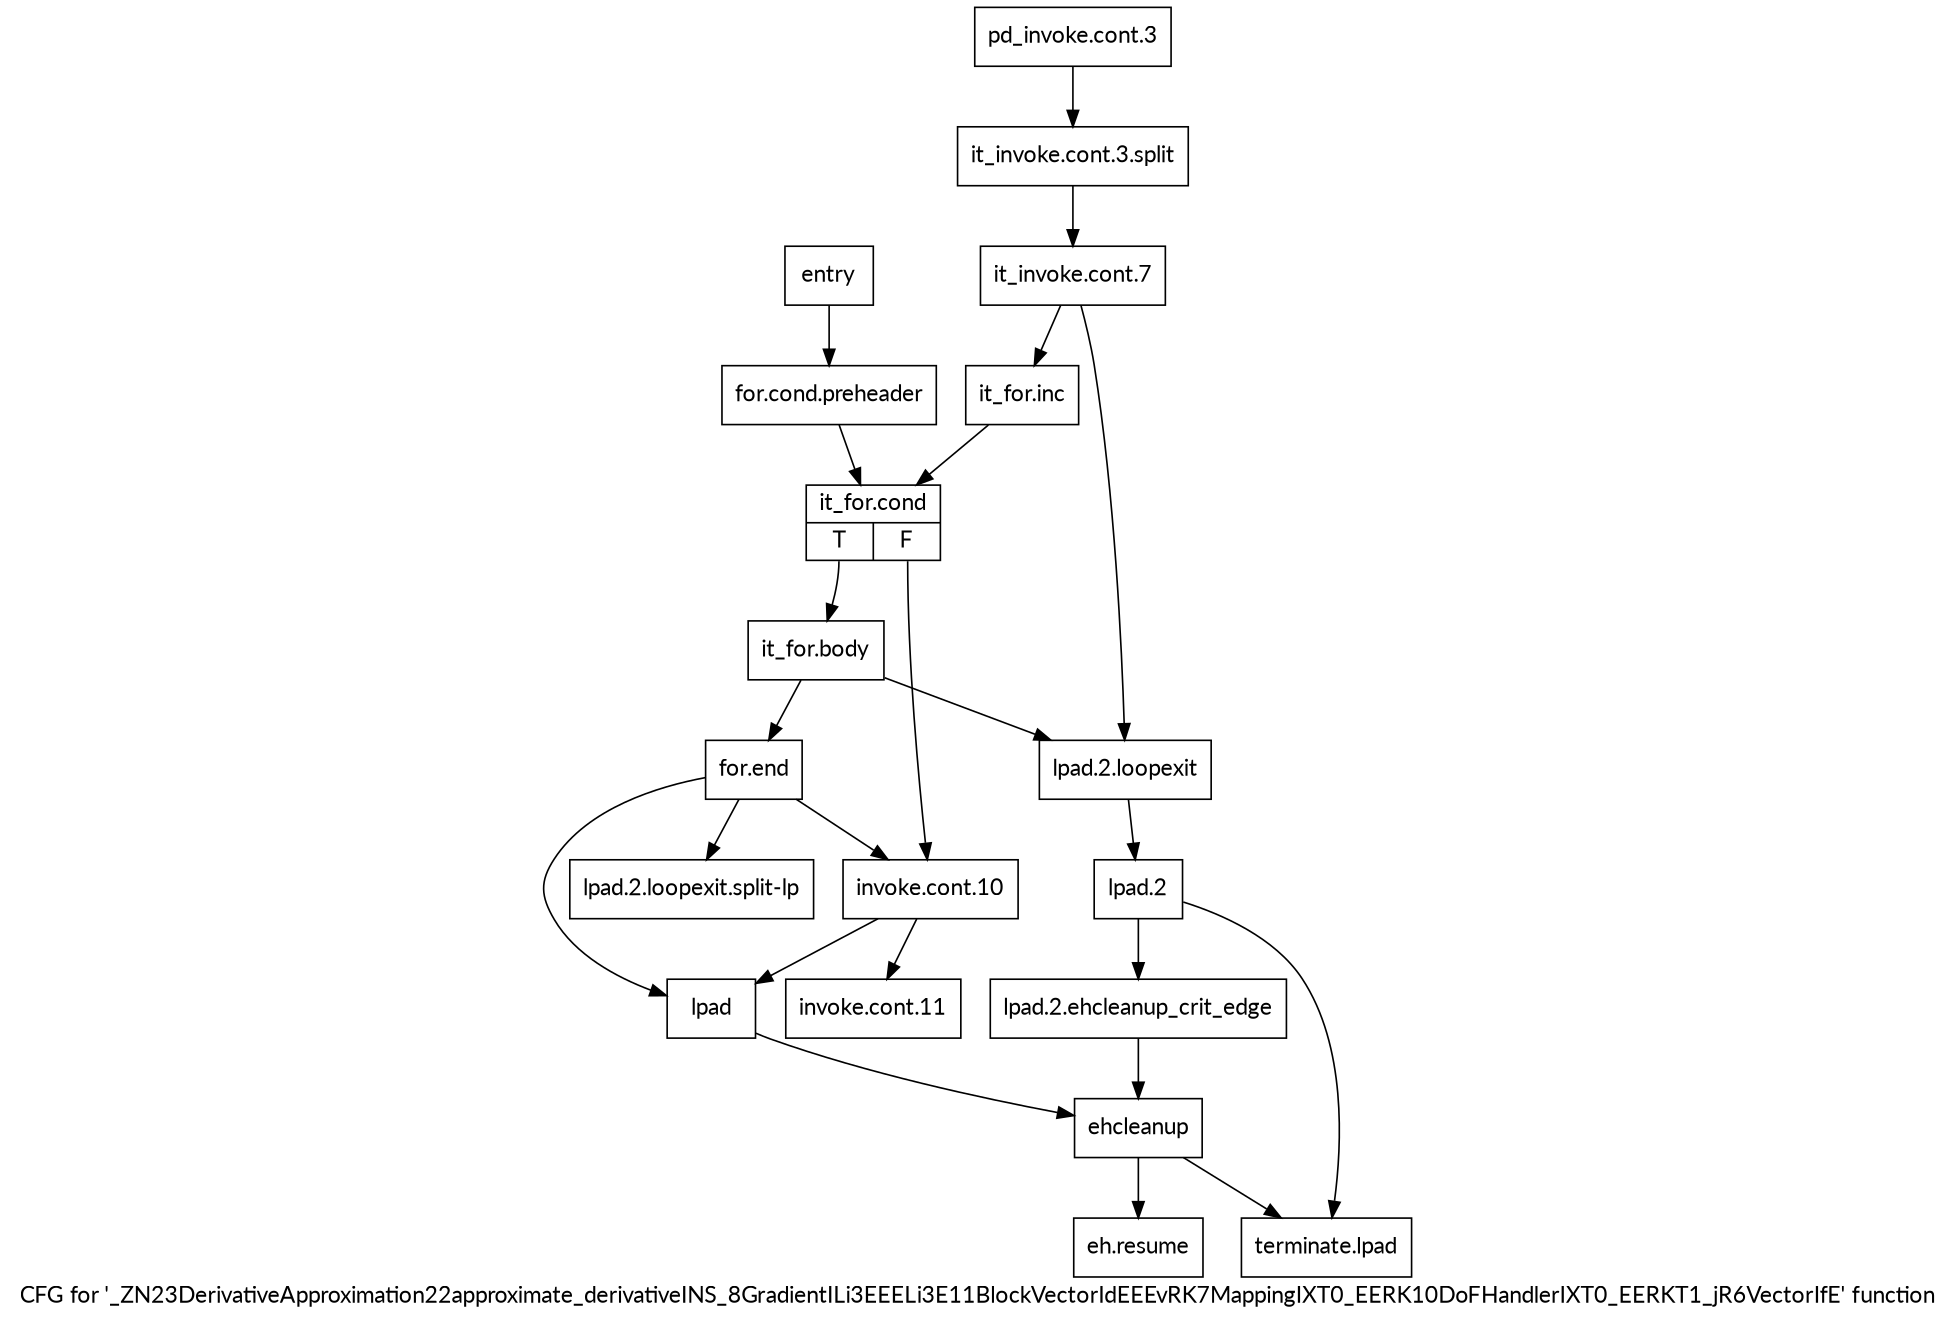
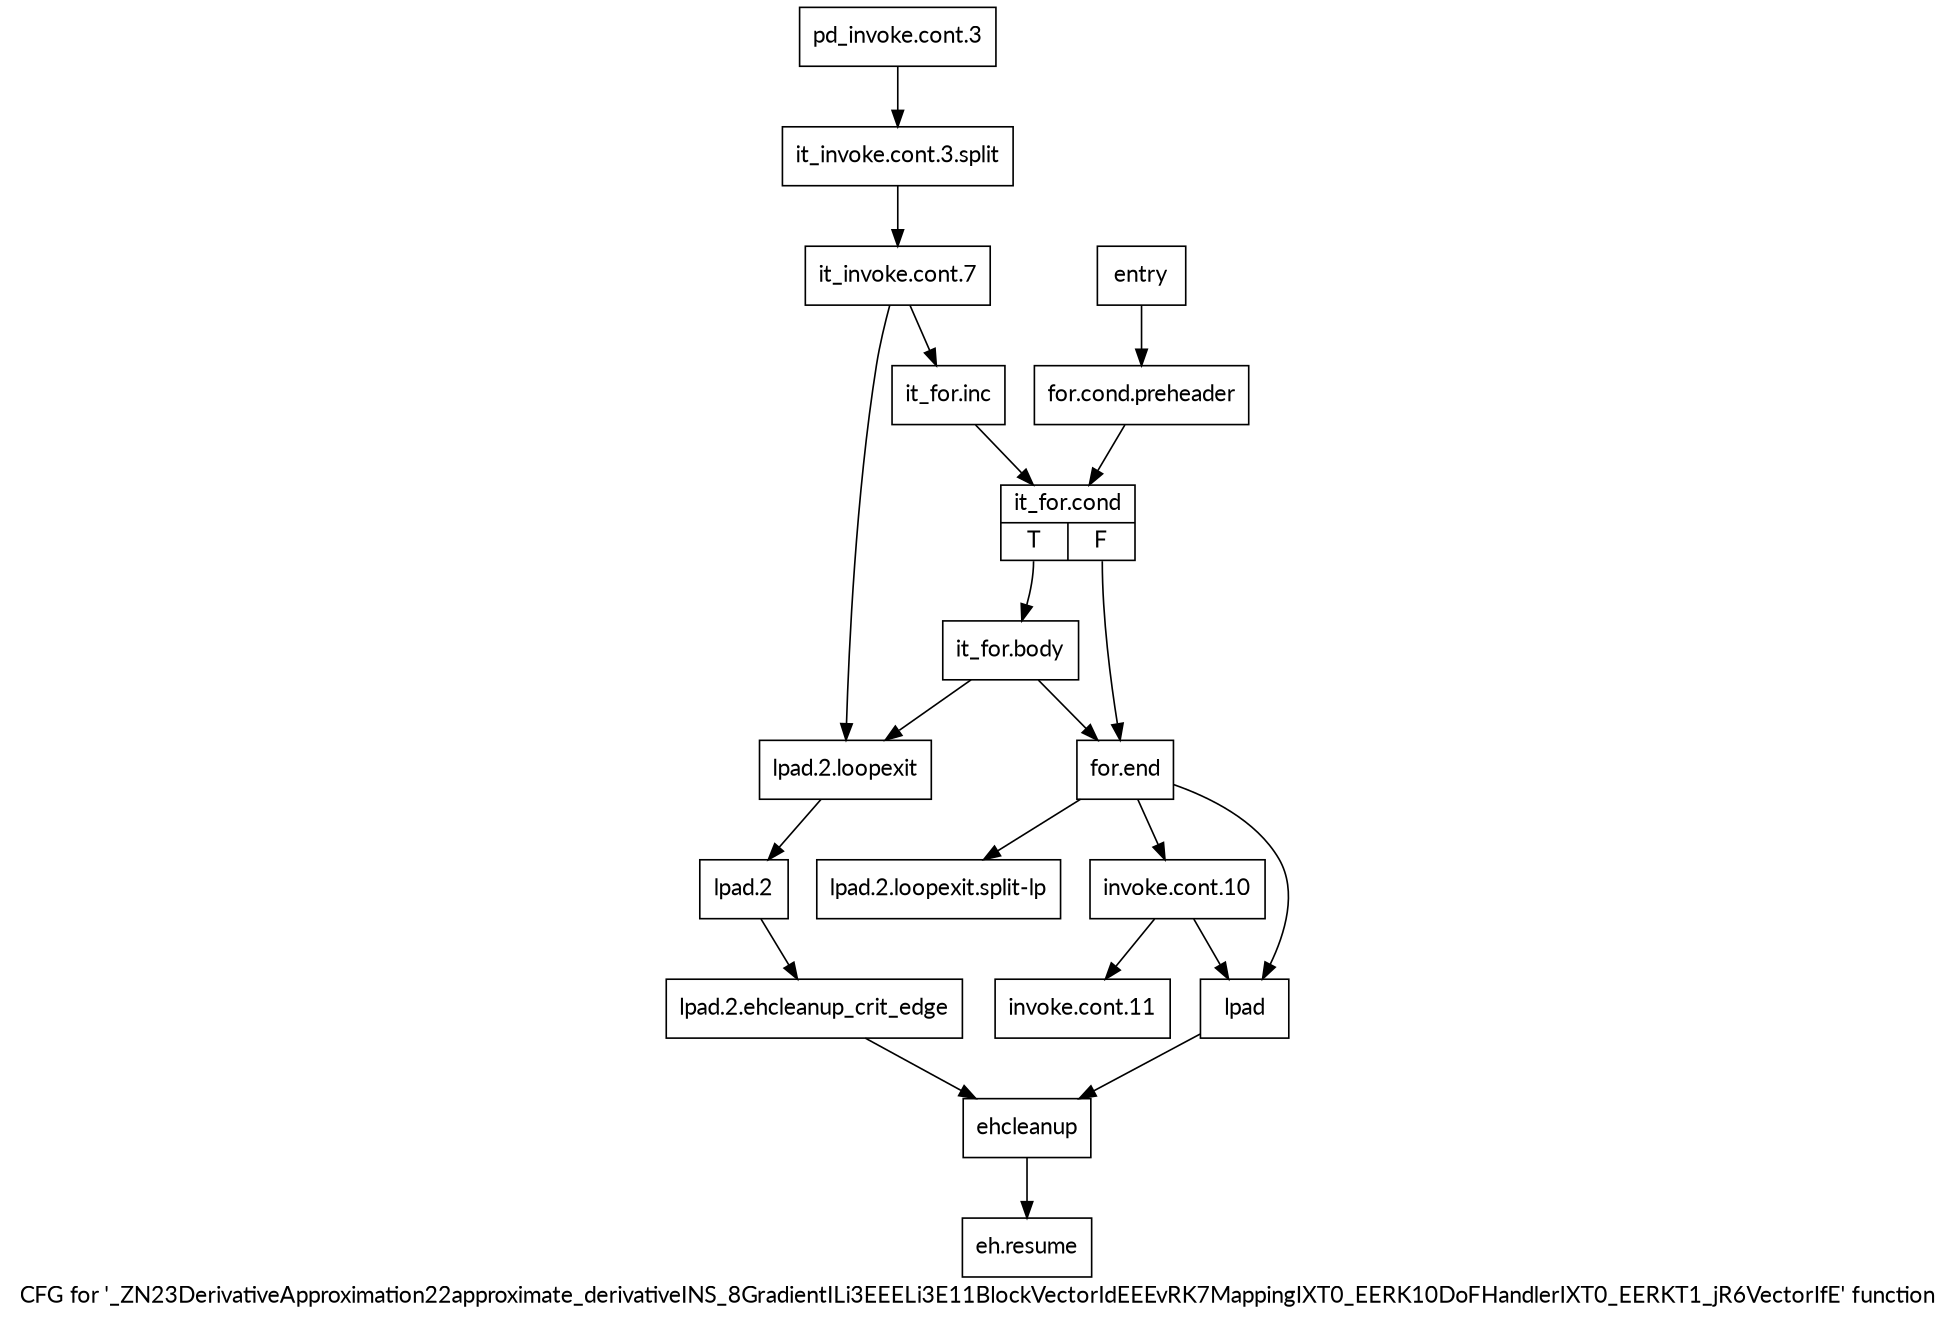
  digraph {
    fontname=Lato
    label="CFG for '_ZN23DerivativeApproximation22approximate_derivativeINS_8GradientILi3EEELi3E11BlockVectorIdEEEvRK7MappingIXT0_EERK10DoFHandlerIXT0_EERKT1_jR6VectorIfE' function"
    node [fontname=Lato shape=record]
    edge [fontname=Lato]
    n1 [label="{entry}"]
    n2 [label="{for.cond.preheader}"]
    n3 [label="{it_for.cond|{<s0>T|<s1>F}}"]
    n4 [label="{lpad}"]
    n5 [label="{ehcleanup}"]
    n6 [label="{it_for.body}"]
    n7 [label="{for.end}"]
-   n8 [label="{terminate.lpad}"]
    n9 [label="{eh.resume}"]
    n10 [label="{lpad.2.loopexit}"]
    n11 [label="{lpad.2.loopexit.split-lp}"]
    n12 [label="{invoke.cont.10}"]
    n13 [label="{pd_invoke.cont.3}"]
    n14 [label="{it_invoke.cont.3.split}"]
    n15 [label="{lpad.2}"]
    n16 [label="{invoke.cont.11}"]
    n17 [label="{it_invoke.cont.7}"]
    n18 [label="{lpad.2.ehcleanup_crit_edge}"]
    n19 [label="{it_for.inc}"]
    n1 -> n2
    n2 -> n3
    n3 -> n6 [tailport=s0]
-   n3 -> n12 [tailport=s1]
+   n3 -> n7 [tailport=s1]
    n4 -> n5
-   n5 -> n8
    n5 -> n9
    n6 -> n7
    n6 -> n10
    n7 -> n4
    n7 -> n11
    n7 -> n12
    n10 -> n15
    n12 -> n4
    n12 -> n16
    n13 -> n14
    n14 -> n17
-   n15 -> n8
    n15 -> n18
    n17 -> n10
    n17 -> n19
    n18 -> n5
    n19 -> n3
  }
